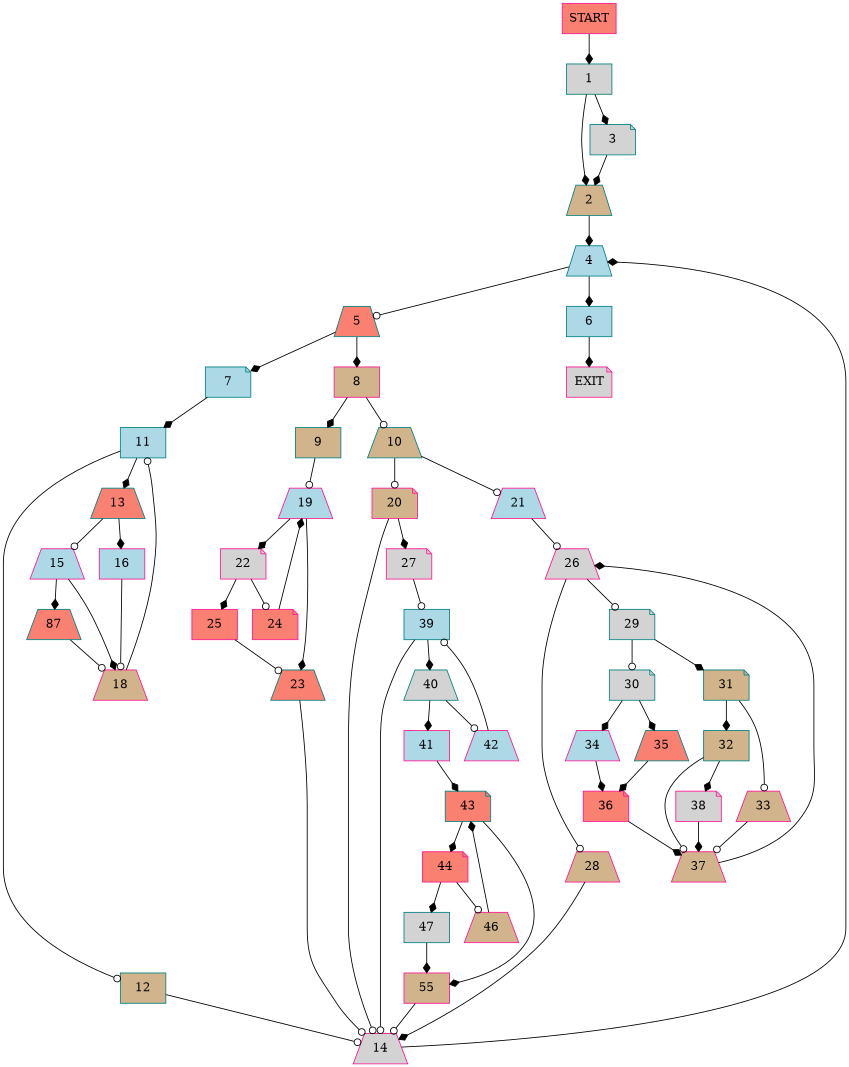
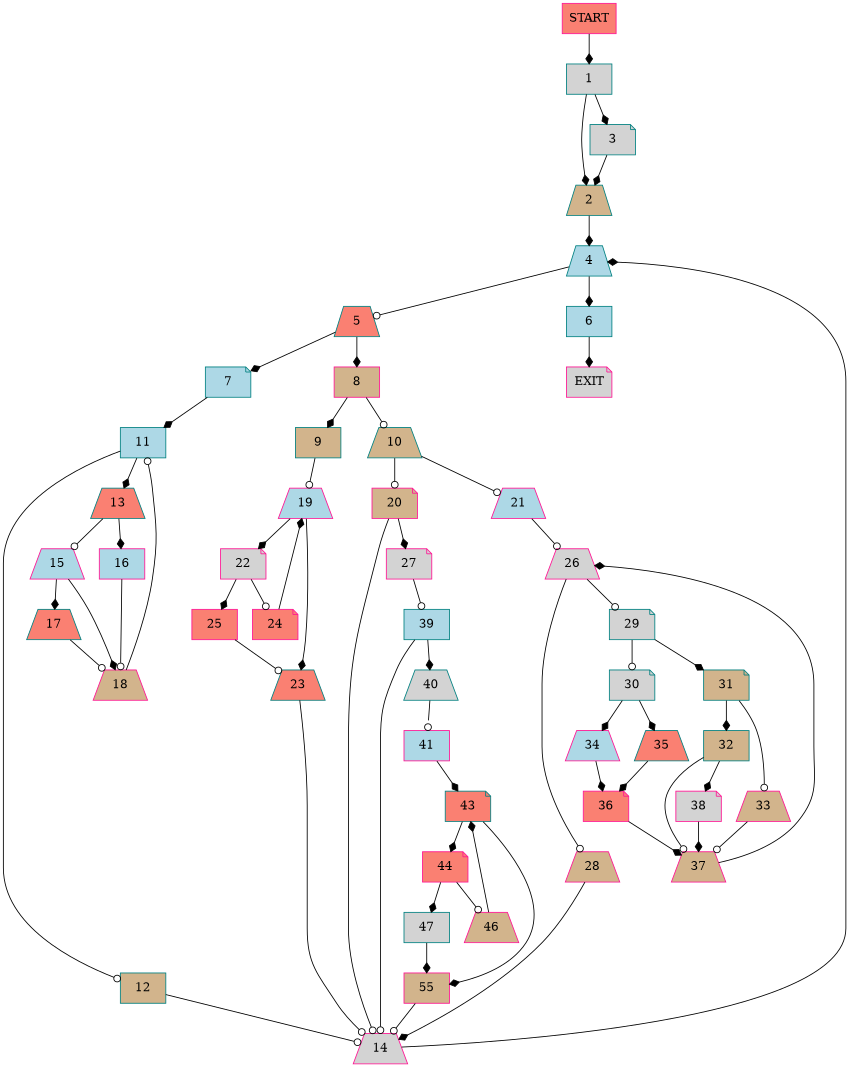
  digraph {
    node [color=deeppink fillcolor=tan shape=trapezium style=filled]
    edge [arrowhead=diamond]
    n1 [fillcolor=salmon label=START shape=box]
    1 [color=teal fillcolor=lightgrey shape=box]
    2 [color=teal]
    3 [color=teal fillcolor=lightgrey shape=note]
    n5 [fillcolor=lightgrey label=EXIT shape=note]
    4 [color=teal fillcolor=lightblue]
    5 [color=teal fillcolor=salmon]
    6 [color=teal fillcolor=lightblue shape=box]
    7 [color=teal fillcolor=lightblue shape=note]
    8 [shape=box]
    11 [color=teal fillcolor=lightblue shape=box]
    9 [color=teal shape=box]
    10 [color=teal]
    12 [color=teal shape=box]
    13 [color=teal fillcolor=salmon]
    19 [fillcolor=lightblue]
    20 [shape=note]
    21 [fillcolor=lightblue]
    22 [fillcolor=lightgrey shape=note]
    23 [color=teal fillcolor=salmon]
    14 [fillcolor=lightgrey]
    27 [fillcolor=lightgrey shape=note]
    26 [fillcolor=lightgrey]
    15 [fillcolor=lightblue]
    16 [fillcolor=lightblue shape=box]
-   17 [color=teal fillcolor=salmon label=87]
+   17 [color=teal fillcolor=salmon]
    18
    24 [fillcolor=salmon shape=note]
    25 [fillcolor=salmon shape=box]
    39 [color=teal fillcolor=lightblue shape=box]
    28
    29 [color=teal fillcolor=lightgrey shape=note]
    30 [color=teal fillcolor=lightgrey shape=note]
    31 [color=teal shape=note]
    40 [color=teal fillcolor=lightgrey]
    34 [fillcolor=lightblue]
    35 [color=teal fillcolor=salmon]
    32 [color=teal shape=box]
    33
    36 [fillcolor=salmon shape=note]
    37
    38 [fillcolor=lightgrey shape=note]
    41 [fillcolor=lightblue shape=box]
-   42 [fillcolor=lightblue]
    43 [color=teal fillcolor=salmon shape=note]
    44 [fillcolor=salmon shape=note]
    n47 [label=55 shape=box]
    46
    47 [color=teal fillcolor=lightgrey shape=box]
    n1 -> 1
    1 -> 2
    1 -> 3
    2 -> 4
    3 -> 2
    4 -> 5 [arrowhead=odot]
    4 -> 6
    5 -> 7
    5 -> 8
    6 -> n5
    7 -> 11
    8 -> 9
    8 -> 10 [arrowhead=odot]
    11 -> 12 [arrowhead=odot]
    11 -> 13
    9 -> 19 [arrowhead=odot]
    10 -> 20 [arrowhead=odot]
    10 -> 21 [arrowhead=odot]
    12 -> 14 [arrowhead=odot]
    13 -> 15 [arrowhead=odot]
    13 -> 16
    19 -> 22
    19 -> 23
    20 -> 14 [arrowhead=odot]
    20 -> 27
    21 -> 26 [arrowhead=odot]
    22 -> 24 [arrowhead=odot]
    22 -> 25
    23 -> 14 [arrowhead=odot]
    14 -> 4
    27 -> 39 [arrowhead=odot]
    26 -> 28 [arrowhead=odot]
    26 -> 29 [arrowhead=odot]
    15 -> 17
    15 -> 18
    16 -> 18 [arrowhead=odot]
    17 -> 18 [arrowhead=odot]
    18 -> 11 [arrowhead=odot]
    24 -> 19
    25 -> 23 [arrowhead=odot]
    39 -> 14 [arrowhead=odot]
    39 -> 40
    28 -> 14
    29 -> 30 [arrowhead=odot]
    29 -> 31
    30 -> 34
    30 -> 35
    31 -> 32
    31 -> 33 [arrowhead=odot]
-   40 -> 41
-   40 -> 42 [arrowhead=odot]
+   40 -> 41 [arrowhead=odot]
    34 -> 36
    35 -> 36
    32 -> 37 [arrowhead=odot]
    32 -> 38
    33 -> 37 [arrowhead=odot]
    36 -> 37
    37 -> 26
    38 -> 37
    41 -> 43
-   42 -> 39 [arrowhead=odot]
    43 -> 44
    43 -> n47
    44 -> 46 [arrowhead=odot]
    44 -> 47
    n47 -> 14 [arrowhead=odot]
    46 -> 43
    47 -> n47
  }
